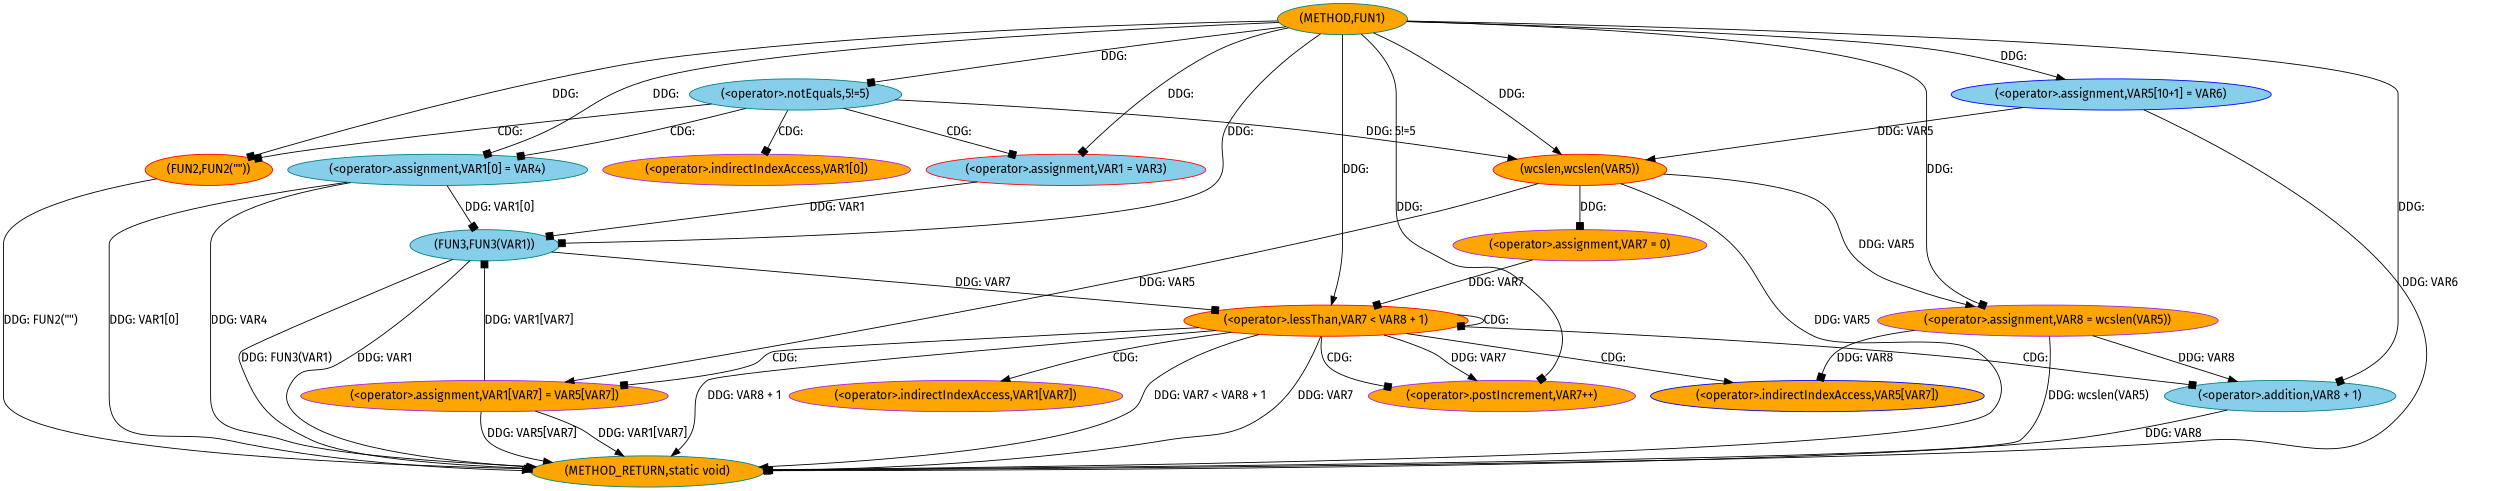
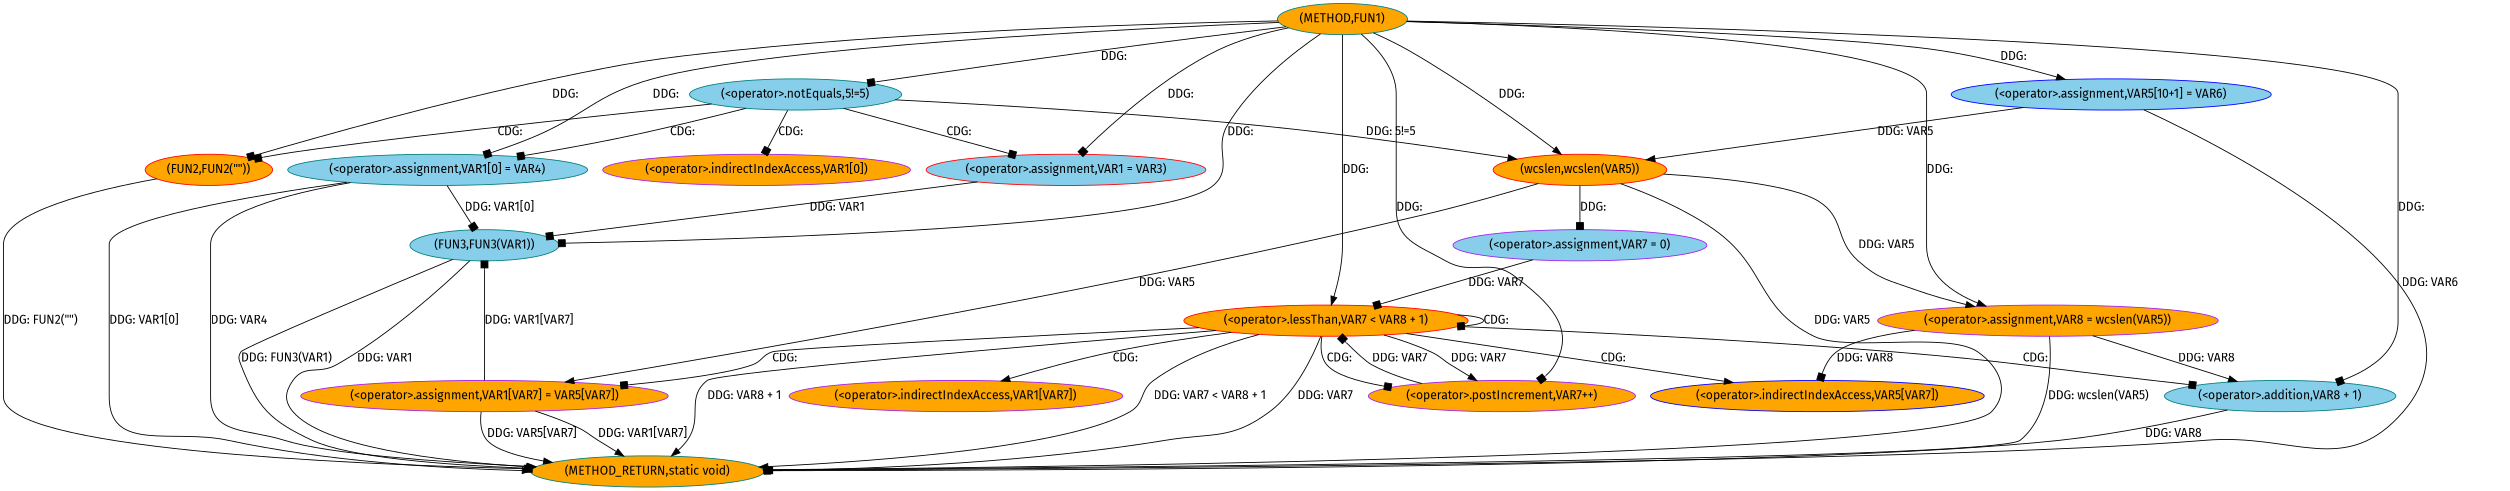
  digraph {
    fontname="Fira Sans"
    node [color=teal fillcolor=orange fontname="Fira Sans" style=filled]
    edge [arrowhead=box fontname="Fira Sans"]
    n1 [label="(METHOD,FUN1)"]
    n2 [fillcolor=skyblue label="(<operator>.notEquals,5!=5)"]
    n3 [color=red label="(FUN2,FUN2(\"\"))"]
    n4 [color=red fillcolor=skyblue label="(<operator>.assignment,VAR1 = VAR3)"]
    n5 [fillcolor=skyblue label="(<operator>.assignment,VAR1[0] = VAR4)"]
    n6 [color=blue fillcolor=skyblue label="(<operator>.assignment,VAR5[10+1] = VAR6)"]
    n7 [color=purple label="(<operator>.assignment,VAR8 = wcslen(VAR5))"]
    n8 [color=red label="(wcslen,wcslen(VAR5))"]
    n9 [color=red label="(<operator>.lessThan,VAR7 < VAR8 + 1)"]
    n10 [fillcolor=skyblue label="(<operator>.addition,VAR8 + 1)"]
    n11 [color=purple label="(<operator>.postIncrement,VAR7++)"]
    n12 [fillcolor=skyblue label="(FUN3,FUN3(VAR1))"]
    n13 [color=purple label="(<operator>.indirectIndexAccess,VAR1[0])"]
    n14 [label="(METHOD_RETURN,static void)"]
    n15 [color=blue label="(<operator>.indirectIndexAccess,VAR5[VAR7])"]
-   n16 [color=purple label="(<operator>.assignment,VAR7 = 0)"]
+   n16 [color=purple fillcolor=skyblue label="(<operator>.assignment,VAR7 = 0)"]
    n17 [color=purple label="(<operator>.assignment,VAR1[VAR7] = VAR5[VAR7])"]
    n18 [color=purple label="(<operator>.indirectIndexAccess,VAR1[VAR7])"]
    n1 -> n2 [label="DDG: "]
    n1 -> n3 [label="DDG: "]
    n1 -> n4 [label="DDG: "]
    n1 -> n5 [label="DDG: "]
    n1 -> n6 [arrowhead=normal label="DDG: "]
-   n1 -> n7 [label="DDG: "]
+   n1 -> n7 [arrowhead=normal label="DDG: "]
    n1 -> n8 [arrowhead=normal label="DDG: "]
    n1 -> n9 [arrowhead=normal label="DDG: "]
    n1 -> n10 [label="DDG: "]
    n1 -> n11 [label="DDG: "]
    n1 -> n12 [label="DDG: "]
    n2 -> n3 [label="CDG: "]
    n2 -> n4 [label="CDG: "]
    n2 -> n5 [label="CDG: "]
    n2 -> n8 [arrowhead=normal label="DDG: 5!=5"]
    n2 -> n13 [label="CDG: "]
    n3 -> n14 [label="DDG: FUN2(\"\")"]
    n4 -> n12 [label="DDG: VAR1"]
    n5 -> n12 [label="DDG: VAR1[0]"]
    n5 -> n14 [arrowhead=normal label="DDG: VAR4"]
    n5 -> n14 [arrowhead=normal label="DDG: VAR1[0]"]
    n6 -> n8 [arrowhead=normal label="DDG: VAR5"]
    n6 -> n14 [label="DDG: VAR6"]
    n7 -> n10 [arrowhead=normal label="DDG: VAR8"]
    n7 -> n14 [arrowhead=normal label="DDG: wcslen(VAR5)"]
    n7 -> n15 [label="DDG: VAR8"]
    n8 -> n7 [arrowhead=normal label="DDG: VAR5"]
    n8 -> n14 [arrowhead=normal label="DDG: VAR5"]
    n8 -> n16 [label="DDG: "]
    n8 -> n17 [arrowhead=normal label="DDG: VAR5"]
    n9 -> n9 [label="CDG: "]
    n9 -> n10 [label="CDG: "]
    n9 -> n11 [arrowhead=normal label="DDG: VAR7"]
    n9 -> n11 [label="CDG: "]
    n9 -> n14 [label="DDG: VAR7"]
    n9 -> n14 [arrowhead=normal label="DDG: VAR8 + 1"]
    n9 -> n14 [arrowhead=normal label="DDG: VAR7 < VAR8 + 1"]
    n9 -> n15 [arrowhead=normal label="CDG: "]
    n9 -> n17 [label="CDG: "]
    n9 -> n18 [arrowhead=normal label="CDG: "]
    n10 -> n14 [arrowhead=normal label="DDG: VAR8"]
-   n12 -> n9 [label="DDG: VAR7"]
+   n11 -> n9 [label="DDG: VAR7"]
    n12 -> n14 [arrowhead=normal label="DDG: VAR1"]
    n12 -> n14 [arrowhead=normal label="DDG: FUN3(VAR1)"]
    n16 -> n9 [label="DDG: VAR7"]
    n17 -> n12 [label="DDG: VAR1[VAR7]"]
    n17 -> n14 [arrowhead=normal label="DDG: VAR5[VAR7]"]
    n17 -> n14 [arrowhead=normal label="DDG: VAR1[VAR7]"]
  }
